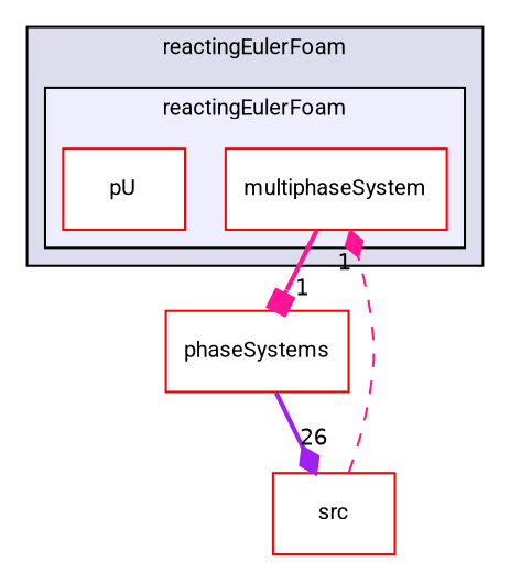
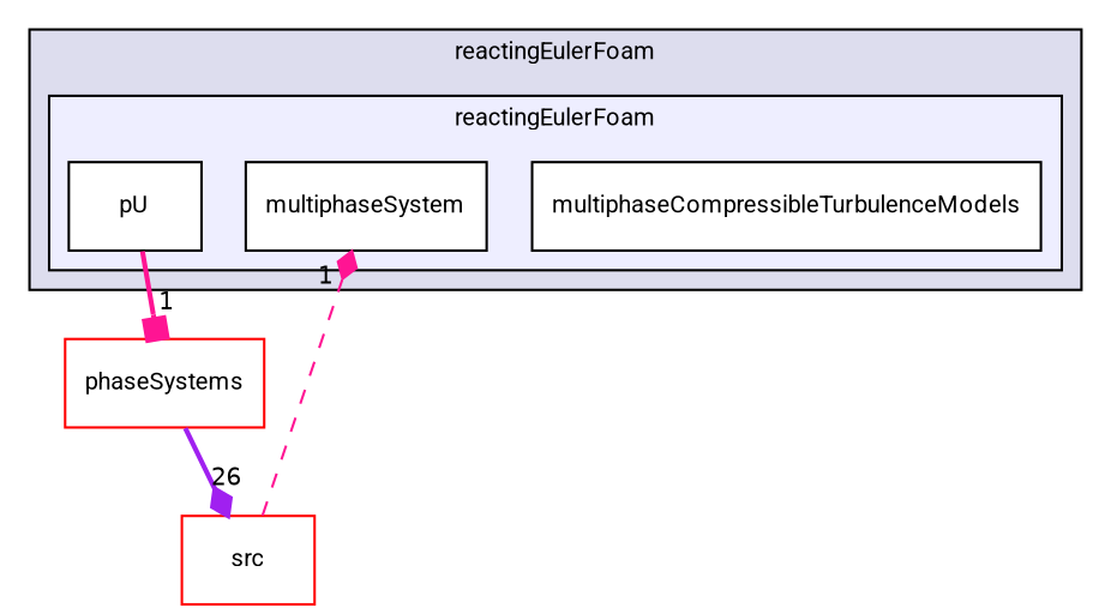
  digraph {
    compound=true
    fontname=Roboto
    node [color=red fillcolor=white fontname=Roboto fontsize=10 shape=box style=filled]
    edge [arrowhead=diamond color=deeppink fontname=Roboto headlabel=1 labeldistance=1.5 labelfontname=Helvetica labelfontsize=10 style=bold]
-   n2 [label=multiphaseSystem]
-   n3 [label=pU]
+   n1 [color=black label=multiphaseCompressibleTurbulenceModels]
+   n2 [color=black label=multiphaseSystem]
+   n3 [color=black label=pU]
    n4 [label=phaseSystems fillcolor="" style=""]
    n5 [label=src fillcolor="" style=""]
    subgraph cluster_1 {
      bgcolor="#ddddee"
      fontsize=10
      label=reactingEulerFoam
      pencolor=black
      subgraph cluster_2 {
        bgcolor="#eeeeff"
        fontsize=10
        label=reactingEulerFoam
        pencolor=black
+       n1
        n2
        n3
      }
    }
-   n2 -> n4 [arrowhead=box]
+   n3 -> n4 [arrowhead=box]
    n4 -> n5 [color=purple headlabel=26]
    n5 -> n2 [style=dashed]
  }
